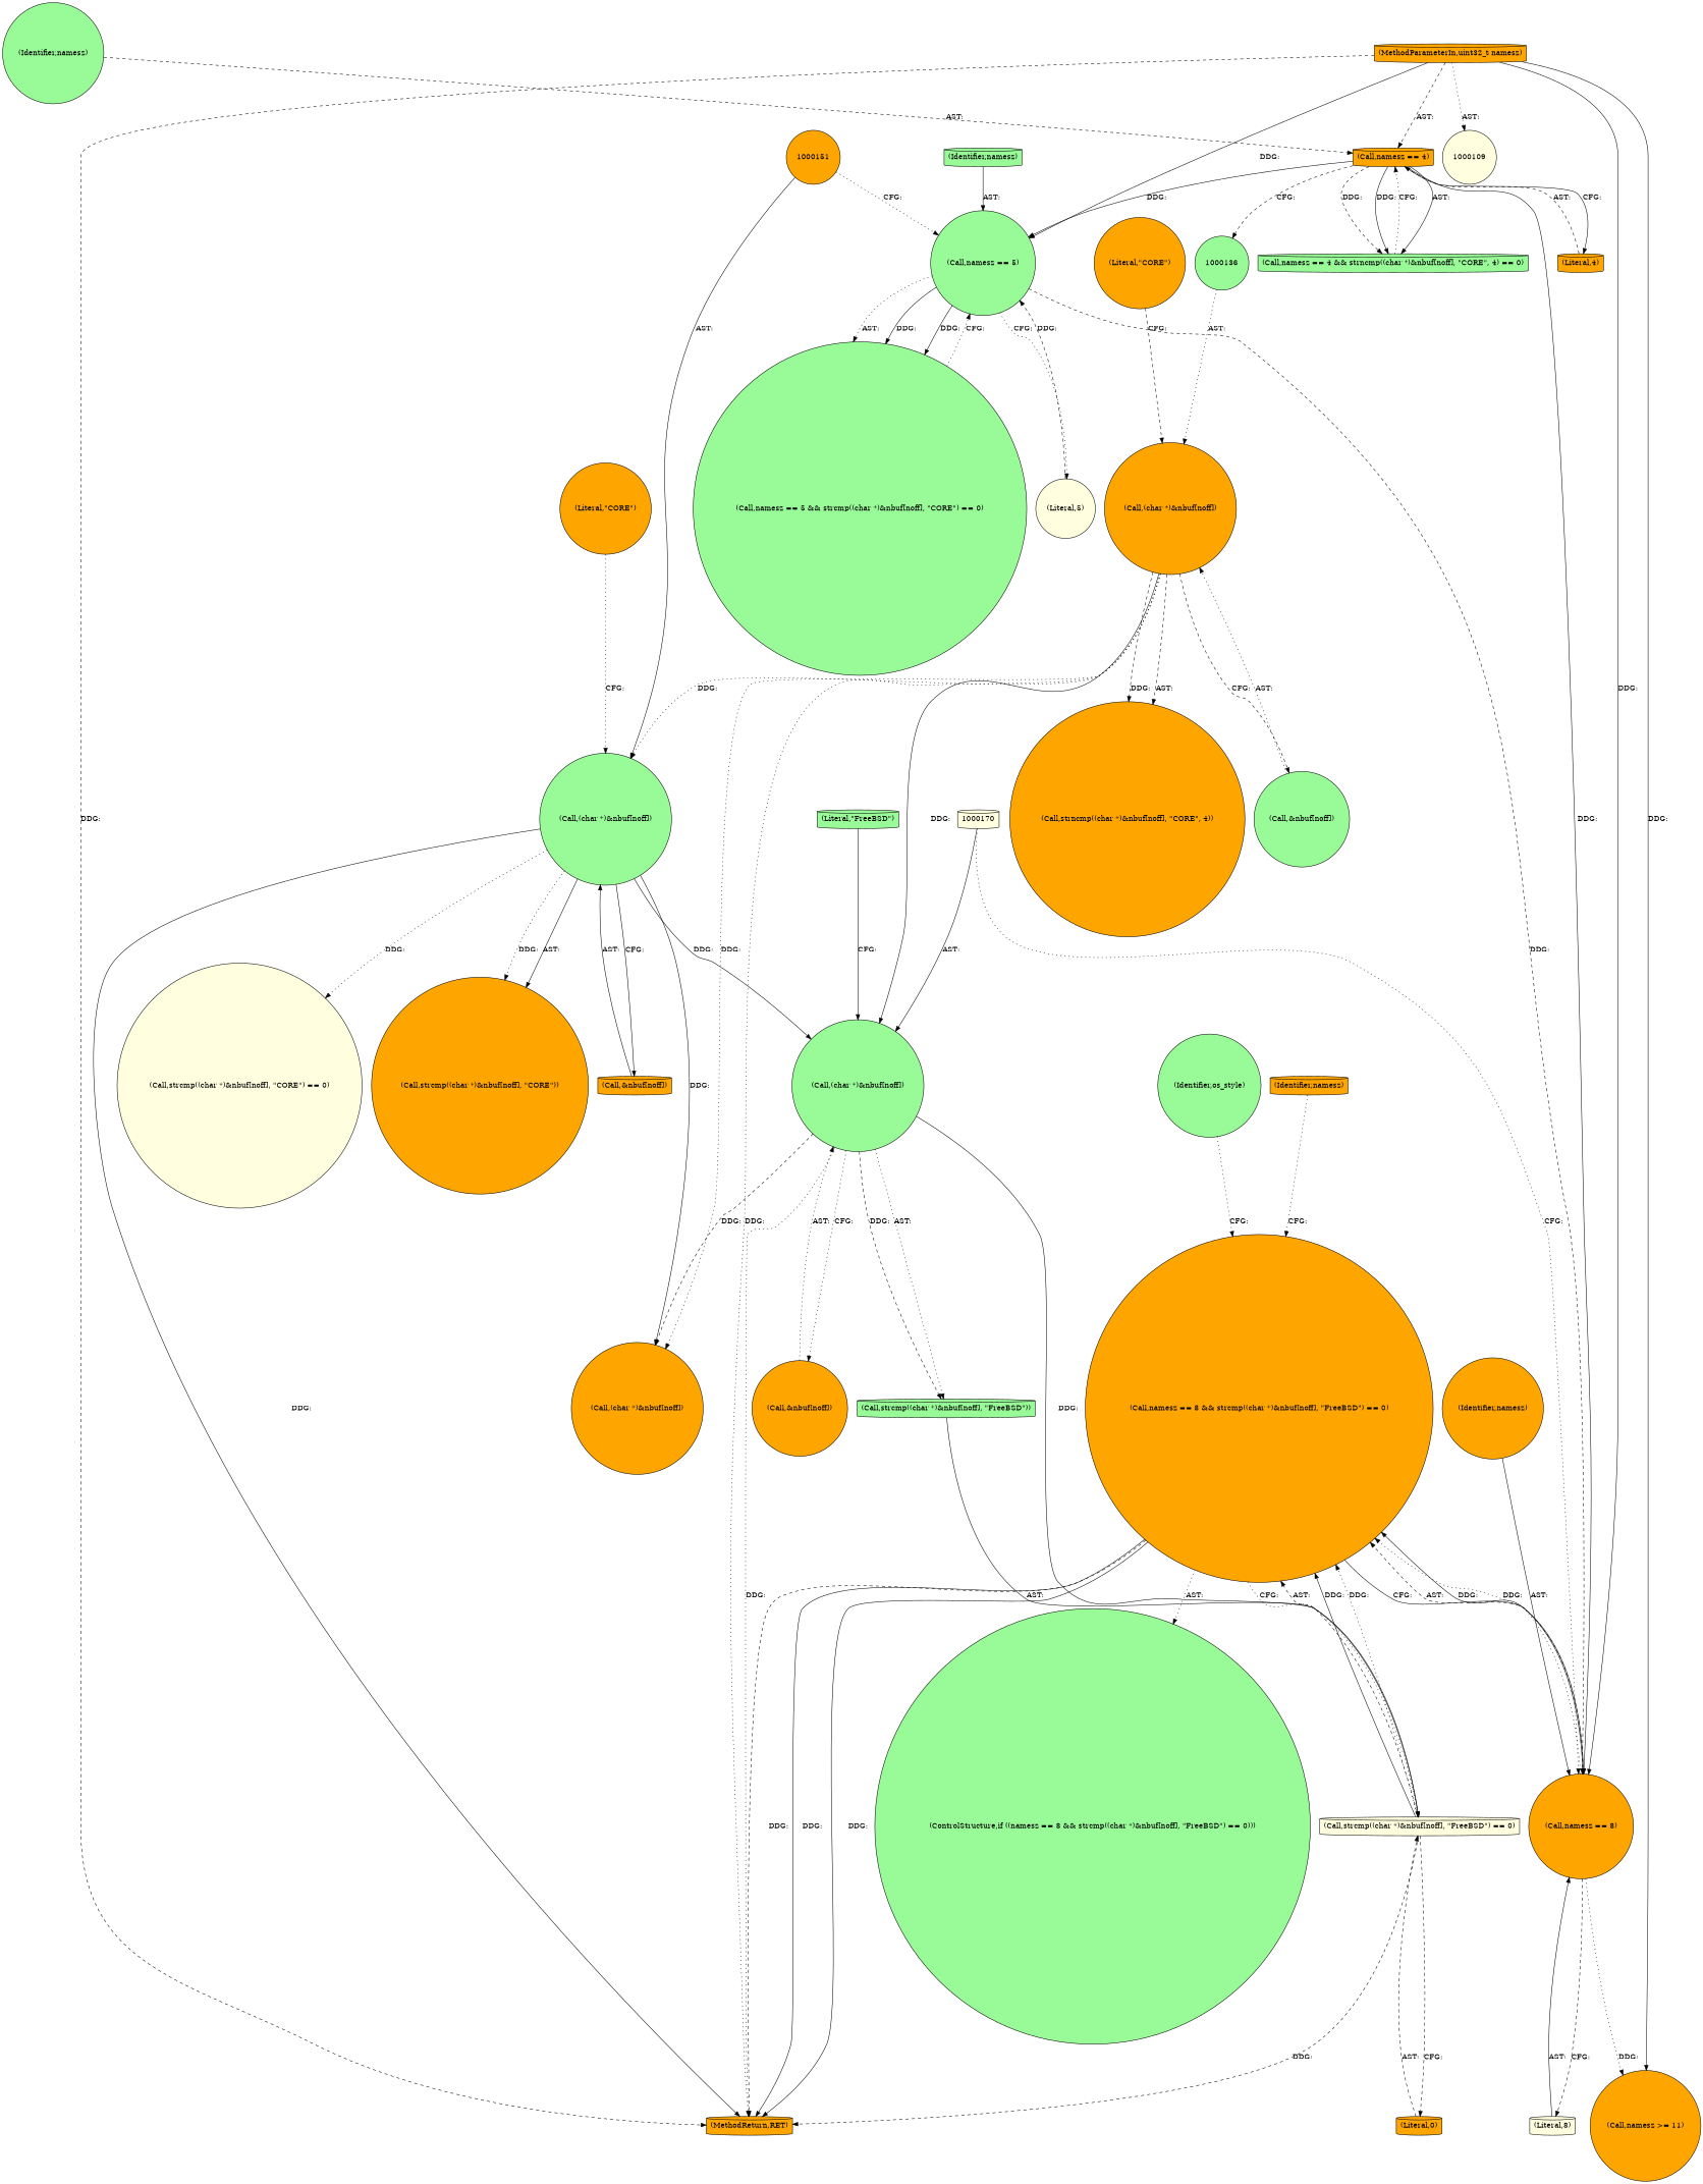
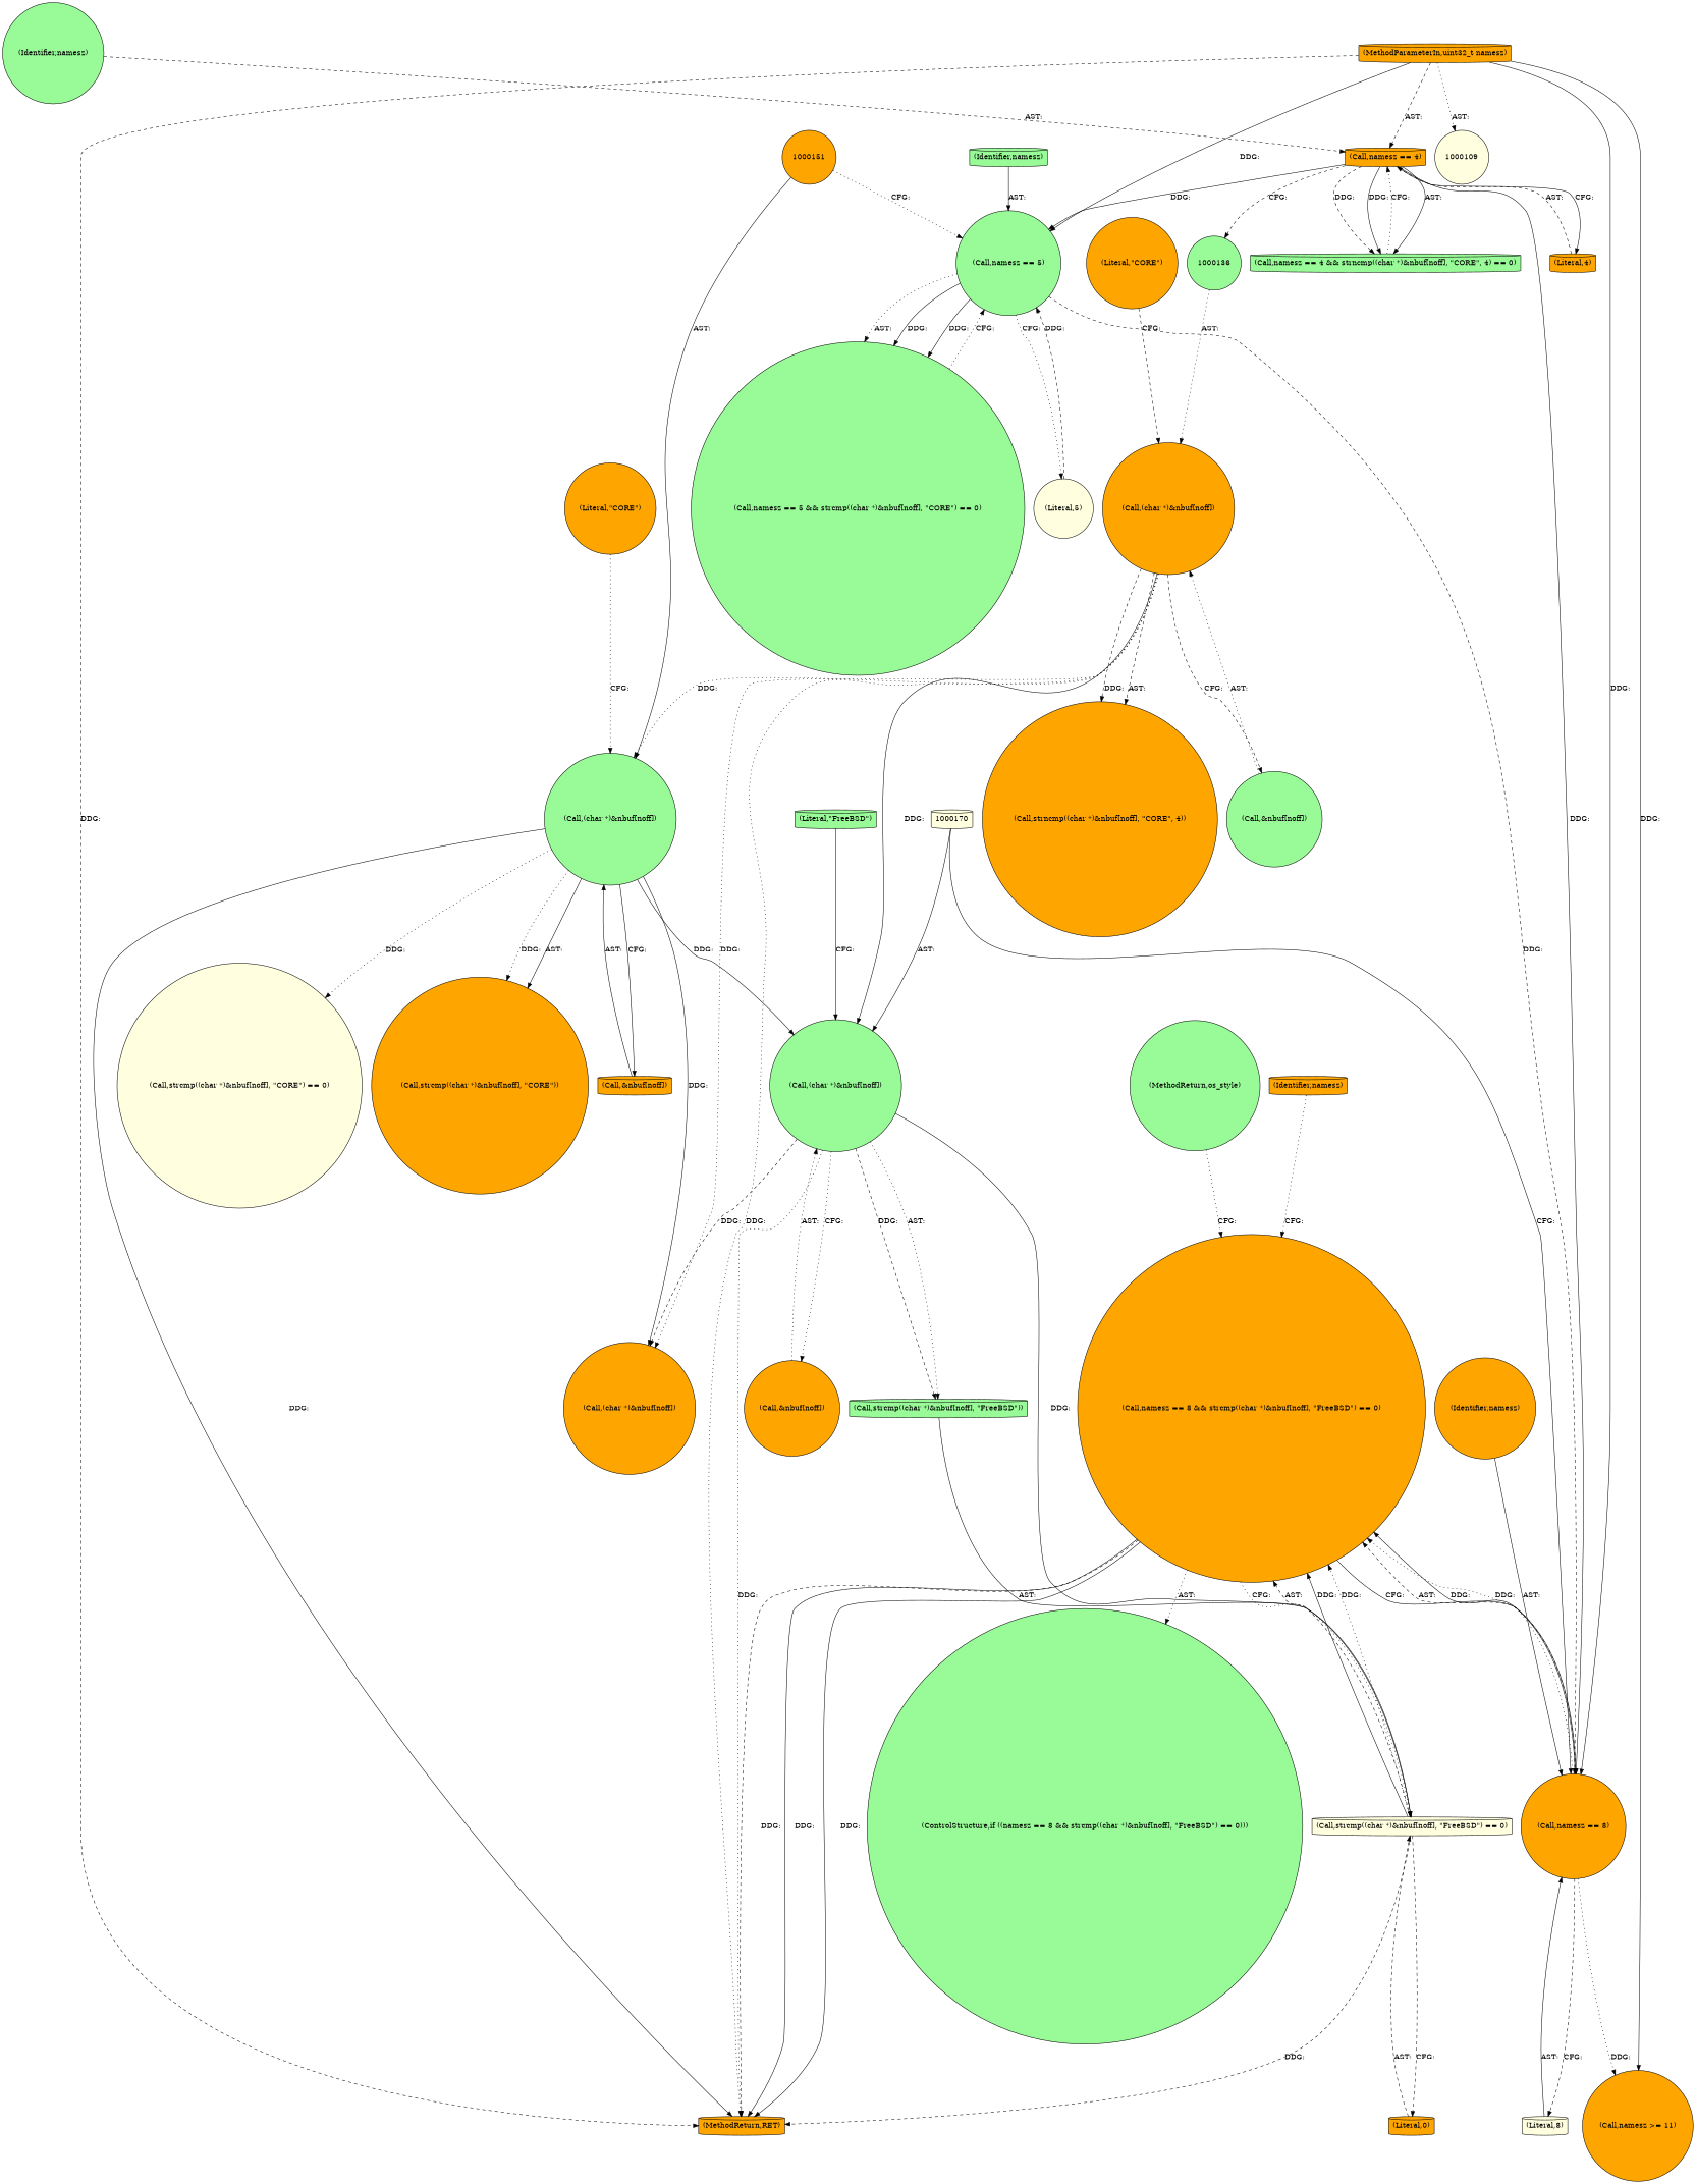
  digraph {
    node [fillcolor=orange shape=circle style=filled]
    edge [style=solid]
    n1 [label="(Call,namesz == 8 && strcmp((char *)&nbuf[noff], \"FreeBSD\") == 0)"]
    n2 [label="(Call,namesz == 8)"]
    n3 [fillcolor=lightyellow label="(Call,strcmp((char *)&nbuf[noff], \"FreeBSD\") == 0)" shape=cylinder]
    n4 [label="(MethodReturn,RET)" shape=cylinder]
    n5 [fillcolor=palegreen label="(ControlStructure,if ((namesz == 8 && strcmp((char *)&nbuf[noff], \"FreeBSD\") == 0)))"]
    n6 [fillcolor=lightyellow label="(Literal,8)" shape=cylinder]
    n7 [label="(Call,namesz >= 11)"]
    n8 [label="(Literal,0)" shape=cylinder]
    n9 [fillcolor=palegreen label="(Call,namesz == 5)"]
    n10 [fillcolor=lightyellow label="(Literal,5)"]
    n11 [fillcolor=palegreen label="(Call,namesz == 5 && strcmp((char *)&nbuf[noff], \"CORE\") == 0)"]
    n12 [label="(Call,namesz == 4)" shape=cylinder]
    n13 [fillcolor=palegreen label="(Call,namesz == 4 && strncmp((char *)&nbuf[noff], \"CORE\", 4) == 0)" shape=cylinder]
    n14 [label="(Literal,4)" shape=cylinder]
    1000136 [fillcolor=palegreen]
    n16 [label="(MethodParameterIn,uint32_t namesz)" shape=cylinder]
    1000109 [fillcolor=lightyellow]
    n18 [fillcolor=palegreen label="(Call,(char *)&nbuf[noff])"]
    n19 [label="(Call,(char *)&nbuf[noff])"]
    n20 [label="(Call,&nbuf[noff])"]
    n21 [fillcolor=palegreen label="(Call,strcmp((char *)&nbuf[noff], \"FreeBSD\"))" shape=cylinder]
    n22 [fillcolor=palegreen label="(Call,(char *)&nbuf[noff])"]
    n23 [fillcolor=lightyellow label="(Call,strcmp((char *)&nbuf[noff], \"CORE\") == 0)"]
    n24 [label="(Call,strcmp((char *)&nbuf[noff], \"CORE\"))"]
    n25 [label="(Call,&nbuf[noff])" shape=cylinder]
    n26 [label="(Call,(char *)&nbuf[noff])"]
    n27 [fillcolor=palegreen label="(Call,&nbuf[noff])"]
    n28 [label="(Call,strncmp((char *)&nbuf[noff], \"CORE\", 4))"]
    n29 [fillcolor=palegreen label="(Literal,\"FreeBSD\")" shape=cylinder]
    n30 [label="(Literal,\"CORE\")"]
    n31 [label="(Identifier,namesz)"]
    n32 [label="(Identifier,namesz)" shape=cylinder]
    n33 [label="(Literal,\"CORE\")"]
    n34 [fillcolor=palegreen label="(Identifier,namesz)" shape=cylinder]
    n35 [fillcolor=palegreen label="(Identifier,namesz)"]
-   n36 [fillcolor=palegreen label="(Identifier,os_style)"]
+   n36 [fillcolor=palegreen label="(MethodReturn,os_style)"]
    1000170 [fillcolor=lightyellow shape=cylinder]
    1000151
    n1 -> n2 [label="CFG: "]
    n1 -> n3 [label="CFG: " style=dotted]
    n1 -> n4 [label="DDG: "]
    n1 -> n4 [label="DDG: " style=dashed]
    n1 -> n4 [label="DDG: "]
    n1 -> n5 [label="AST: " style=dotted]
    n2 -> n1 [label="AST: " style=dashed]
    n2 -> n1 [label="DDG: "]
    n2 -> n1 [label="DDG: " style=dotted]
    n2 -> n6 [label="CFG: " style=dashed]
    n2 -> n7 [label="DDG: " style=dotted]
    n3 -> n1 [label="AST: " style=dashed]
    n3 -> n1 [label="DDG: "]
    n3 -> n1 [label="DDG: " style=dotted]
    n3 -> n4 [label="DDG: " style=dashed]
    n3 -> n8 [label="CFG: " style=dashed]
    n6 -> n2 [label="AST: "]
    n8 -> n3 [label="AST: " style=dashed]
    n9 -> n2 [label="DDG: " style=dashed]
    n9 -> n10 [label="CFG: " style=dotted]
    n9 -> n11 [label="AST: " style=dotted]
    n9 -> n11 [label="DDG: "]
    n9 -> n11 [label="DDG: "]
    n10 -> n9 [label="DDG: " style=dashed]
    n11 -> n9 [label="CFG: " style=dotted]
    n12 -> n2 [label="DDG: "]
    n12 -> n9 [label="DDG: "]
    n12 -> n13 [label="AST: "]
    n12 -> n13 [label="DDG: " style=dashed]
    n12 -> n13 [label="DDG: "]
    n12 -> n14 [label="CFG: "]
    n12 -> 1000136 [label="CFG: " style=dashed]
    n13 -> n12 [label="CFG: " style=dotted]
    n14 -> n12 [label="AST: " style=dashed]
    1000136 -> n26 [label="AST: " style=dotted]
    n16 -> n2 [label="DDG: "]
    n16 -> n4 [label="DDG: " style=dashed]
    n16 -> n7 [label="DDG: "]
    n16 -> n9 [label="DDG: "]
    n16 -> n12 [label="AST: " style=dashed]
    n16 -> 1000109 [label="AST: " style=dotted]
    n18 -> n3 [label="DDG: "]
    n18 -> n4 [label="DDG: " style=dotted]
    n18 -> n19 [label="DDG: " style=dashed]
    n18 -> n20 [label="CFG: " style=dotted]
    n18 -> n21 [label="AST: " style=dotted]
    n18 -> n21 [label="DDG: " style=dashed]
    n20 -> n18 [label="AST: " style=dotted]
    n21 -> n3 [label="AST: "]
    n22 -> n4 [label="DDG: "]
    n22 -> n18 [label="DDG: "]
    n22 -> n19 [label="DDG: "]
    n22 -> n23 [label="DDG: " style=dotted]
    n22 -> n24 [label="AST: "]
    n22 -> n24 [label="DDG: " style=dotted]
    n22 -> n25 [label="CFG: "]
    n25 -> n22 [label="AST: "]
    n26 -> n4 [label="DDG: " style=dotted]
    n26 -> n18 [label="DDG: "]
    n26 -> n19 [label="DDG: " style=dotted]
    n26 -> n22 [label="DDG: " style=dotted]
    n26 -> n27 [label="CFG: " style=dashed]
    n26 -> n28 [label="AST: " style=dashed]
    n26 -> n28 [label="DDG: " style=dashed]
    n27 -> n26 [label="AST: " style=dotted]
    n29 -> n18 [label="CFG: "]
    n30 -> n26 [label="CFG: " style=dashed]
    n31 -> n2 [label="AST: "]
    n32 -> n1 [label="CFG: " style=dotted]
    n33 -> n22 [label="CFG: " style=dotted]
    n34 -> n9 [label="AST: "]
    n35 -> n12 [label="AST: " style=dashed]
    n36 -> n1 [label="CFG: " style=dotted]
-   1000170 -> n2 [label="CFG: " style=dotted]
+   1000170 -> n2 [label="CFG: "]
    1000170 -> n18 [label="AST: "]
    1000151 -> n9 [label="CFG: " style=dotted]
    1000151 -> n22 [label="AST: "]
  }
